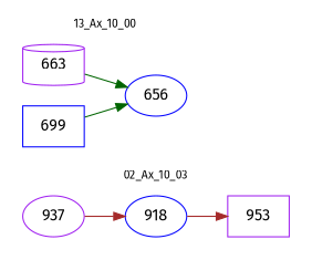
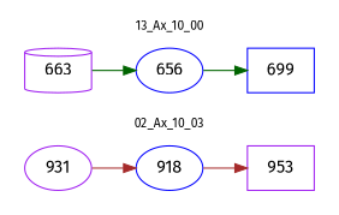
  digraph {
    fontname="Fira Sans"
    rankdir=LR
    node [color=purple fontname="Fira Sans" shape=ellipse]
    edge [color=brown fontname="Fira Sans"]
-   n1 [label=937]
+   n1 [label=931]
    n2 [color=blue label=918]
    n3 [label=953 shape=box]
    n4 [label=663 shape=cylinder]
    n5 [color=blue label=656]
    n6 [color=blue label=699 shape=box]
    subgraph cluster_1 {
      color=white
      fontsize=10
      label="02_Ax_10_03"
      n1
      n2
      n3
    }
    subgraph cluster_2 {
      color=white
      fontsize=10
      label="13_Ax_10_00"
      n4
      n5
      n6
    }
    n1 -> n2
    n2 -> n3
    n4 -> n5 [color=darkgreen]
-   n6 -> n5 [color=darkgreen]
+   n5 -> n6 [color=darkgreen]
  }
